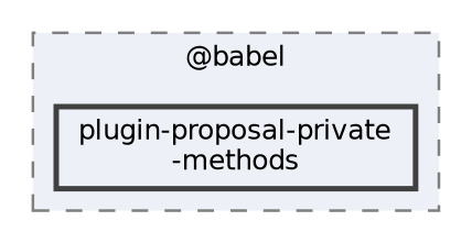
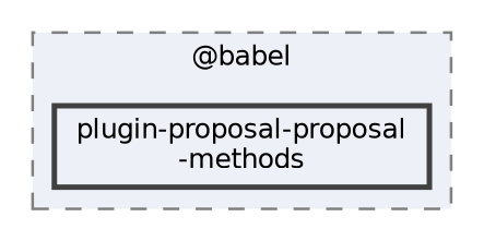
  digraph {
    compound=true
-   n1 [color=grey25 fillcolor="#edf0f7" fontname=Helvetica fontsize=10 height=0.2 label="plugin-proposal-private\l-methods" shape=box style="filled,bold" width=0.4]
+   n1 [color=grey25 fillcolor="#edf0f7" fontname=Helvetica fontsize=10 height=0.2 label="plugin-proposal-proposal\l-methods" shape=box style="filled,bold" width=0.4]
    subgraph cluster_1 {
      bgcolor="#edf0f7"
      fontname=Helvetica
      fontsize=10
      label="@babel"
      pencolor=grey50
      style="filled,dashed"
      n1
    }
  }
